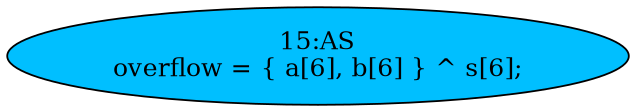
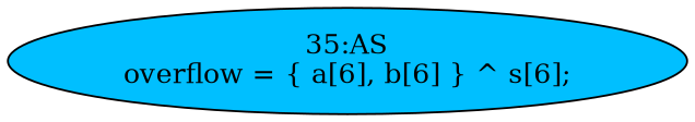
  strict digraph {
-   n1 [ast="<pyverilog.vparser.ast.Assign object at 0x7fa68b85e7d0>" def_var="['overflow']" fillcolor=deepskyblue label="15:AS\noverflow = { a[6], b[6] } ^ s[6];" statements="[]" style=filled typ=Assign use_var="['a', 'b', 's']"]
+   n1 [ast="<pyverilog.vparser.ast.Assign object at 0x7fa68b85e7d0>" def_var="['overflow']" fillcolor=deepskyblue label="35:AS\noverflow = { a[6], b[6] } ^ s[6];" statements="[]" style=filled typ=Assign use_var="['a', 'b', 's']"]
  }
